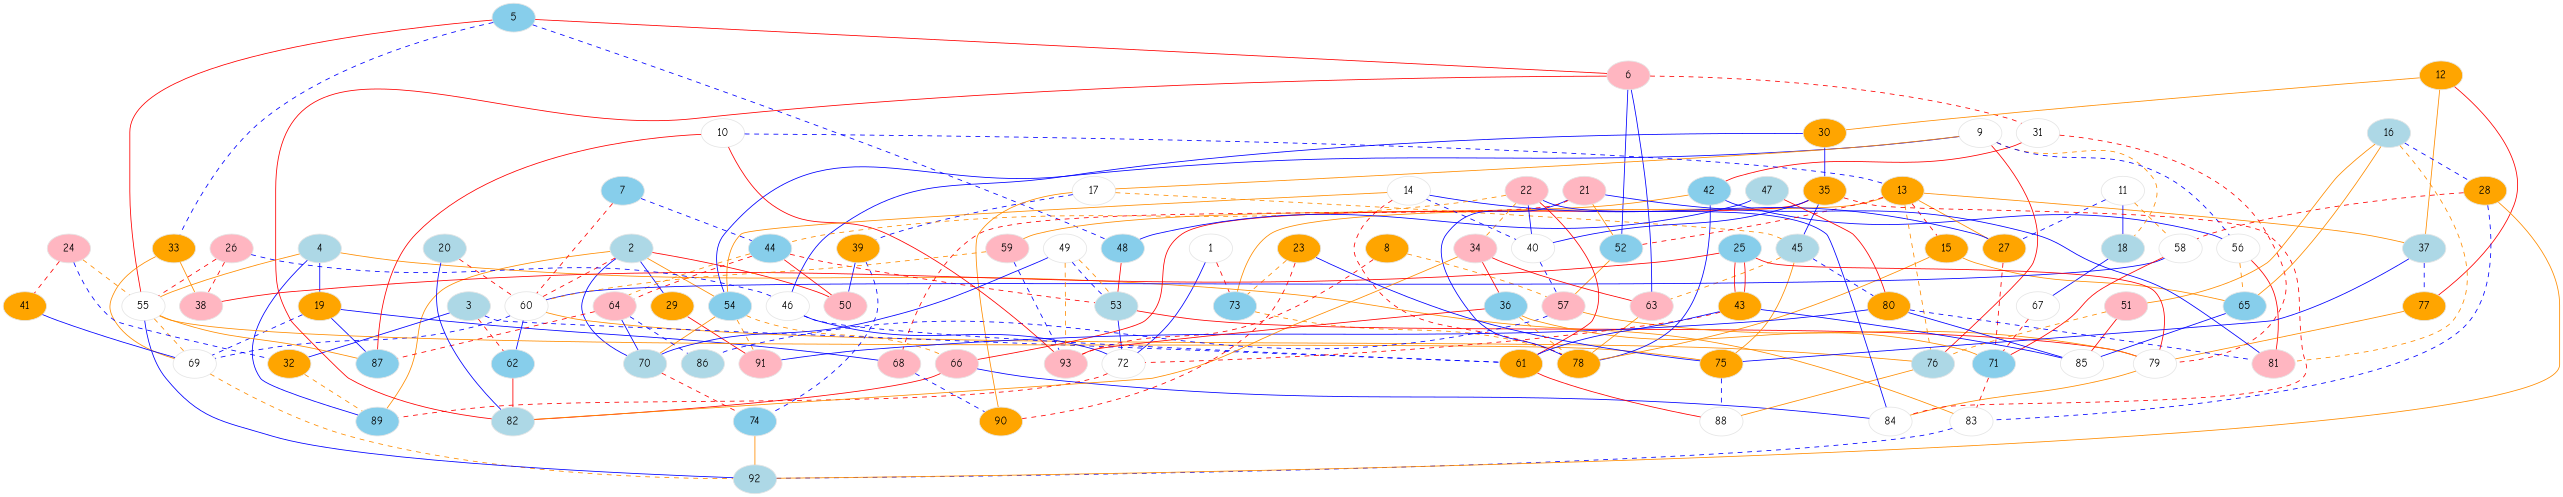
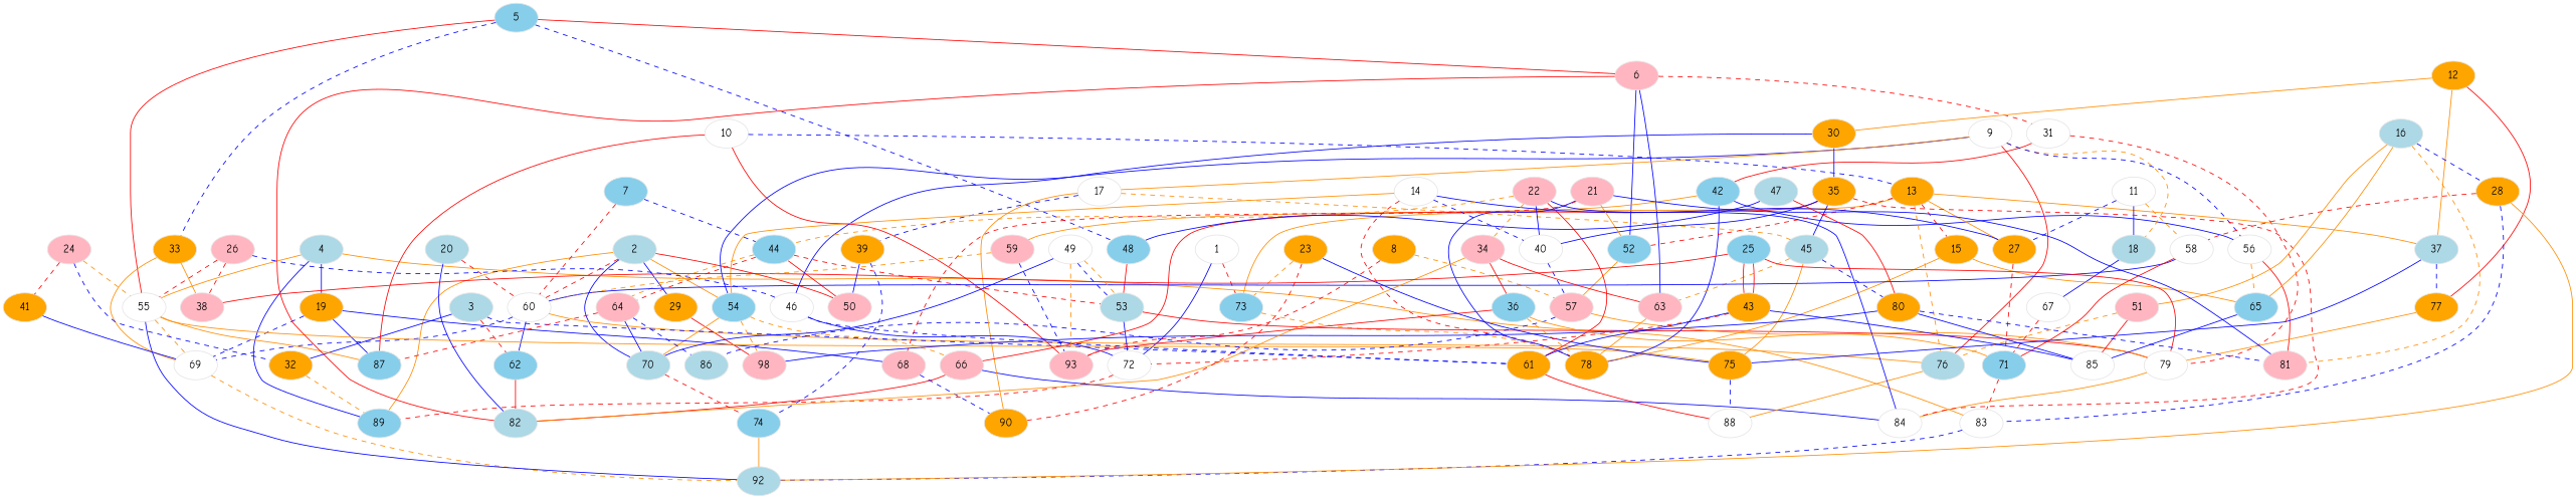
  graph {
    fontname="Comic Neue"
    node [color=gray90 fillcolor=white fontname="Comic Neue" style=filled]
    edge [color=blue fontname="Comic Neue" style=solid]
    1
    72
    73 [fillcolor=skyblue]
    89 [fillcolor=skyblue]
    78 [fillcolor=orange]
    2 [fillcolor=lightblue]
    29 [fillcolor=orange]
    50 [fillcolor=lightpink]
    54 [fillcolor=skyblue]
    60
    70 [fillcolor=lightblue]
-   91 [fillcolor=lightpink]
+   91 [fillcolor=lightpink label=98]
    66 [fillcolor=lightpink]
    62 [fillcolor=skyblue]
    76 [fillcolor=lightblue]
    69
    74 [fillcolor=skyblue]
    3 [fillcolor=lightblue]
    32 [fillcolor=orange]
    61 [fillcolor=orange]
    88
    82 [fillcolor=lightblue]
    4 [fillcolor=lightblue]
    19 [fillcolor=orange]
    55
    83
    87 [fillcolor=skyblue]
    68 [fillcolor=lightpink]
    75 [fillcolor=orange]
    92 [fillcolor=lightblue]
    5 [fillcolor=skyblue]
    6 [fillcolor=lightpink]
    33 [fillcolor=orange]
    48 [fillcolor=skyblue]
    31
    52 [fillcolor=skyblue]
    63 [fillcolor=lightpink]
    38 [fillcolor=lightpink]
    53 [fillcolor=lightblue]
    79
    42 [fillcolor=skyblue]
    57 [fillcolor=lightpink]
    7 [fillcolor=skyblue]
    44 [fillcolor=skyblue]
    64 [fillcolor=lightpink]
    8 [fillcolor=orange]
    93 [fillcolor=lightpink]
    86 [fillcolor=lightblue]
    9
    17
    18 [fillcolor=lightblue]
    56
    39 [fillcolor=orange]
    45 [fillcolor=lightblue]
    90 [fillcolor=orange]
    67
    65 [fillcolor=skyblue]
    81 [fillcolor=lightpink]
    10
    13 [fillcolor=orange]
    27 [fillcolor=orange]
    37 [fillcolor=lightblue]
    15 [fillcolor=orange]
    11
    58
    71 [fillcolor=skyblue]
    12 [fillcolor=orange]
    30 [fillcolor=orange]
    77 [fillcolor=orange]
    46
    35 [fillcolor=orange]
    14
    40
    85
    16 [fillcolor=lightblue]
    28 [fillcolor=orange]
    51 [fillcolor=lightpink]
    20 [fillcolor=lightblue]
    80 [fillcolor=orange]
    21 [fillcolor=lightpink]
    22 [fillcolor=lightpink]
    34 [fillcolor=lightpink]
    84
    36 [fillcolor=skyblue]
    23 [fillcolor=orange]
    24 [fillcolor=lightpink]
    41 [fillcolor=orange]
    25 [fillcolor=skyblue]
    43 [fillcolor=orange]
    26 [fillcolor=lightpink]
    59 [fillcolor=lightpink]
    47 [fillcolor=lightblue]
    49
    1 -- 72
    1 -- 73 [color=red style=dashed]
    72 -- 89 [color=red style=dashed]
    73 -- 78 [color=darkorange style=dashed]
    2 -- 89 [color=darkorange]
    2 -- 29
    2 -- 50 [color=red]
    2 -- 54 [color=darkorange]
    2 -- 60 [color=red style=dashed]
    2 -- 70
    29 -- 91 [color=red]
    54 -- 70 [color=darkorange]
    54 -- 91 [color=darkorange style=dashed]
    54 -- 66 [color=darkorange style=dashed]
    60 -- 62
    60 -- 76 [color=darkorange]
    60 -- 69 [style=dashed]
    70 -- 74 [color=red style=dashed]
    66 -- 82 [color=red]
    66 -- 84
    62 -- 82 [color=red]
    76 -- 88 [color=darkorange]
    69 -- 92 [color=darkorange style=dashed]
    74 -- 92 [color=darkorange]
    3 -- 62 [color=red style=dashed]
    3 -- 32
    3 -- 61 [style=dashed]
    32 -- 89 [color=darkorange style=dashed]
    61 -- 88 [color=red]
    4 -- 89
    4 -- 19
    4 -- 55 [color=darkorange]
    4 -- 83 [color=darkorange]
    19 -- 69 [style=dashed]
    19 -- 87
    19 -- 68
    55 -- 69 [color=darkorange style=dashed]
    55 -- 87 [color=darkorange]
    55 -- 75 [color=darkorange]
    55 -- 92
    83 -- 92 [style=dashed]
    68 -- 90 [style=dashed]
    75 -- 88 [style=dashed]
    5 -- 55 [color=red]
    5 -- 6 [color=red]
    5 -- 33 [style=dashed]
    5 -- 48 [style=dashed]
    6 -- 82 [color=red]
    6 -- 31 [color=red style=dashed]
    6 -- 52
    6 -- 63
    33 -- 69 [color=darkorange]
    33 -- 38 [color=darkorange]
    48 -- 53 [color=red]
    31 -- 79 [color=red style=dashed]
    31 -- 42 [color=red]
    52 -- 57 [color=darkorange]
    63 -- 78 [color=darkorange]
    53 -- 72
    53 -- 79 [color=red]
    79 -- 84 [color=darkorange]
    42 -- 78
    42 -- 56
    42 -- 59 [color=darkorange]
    57 -- 79 [color=darkorange]
    57 -- 86 [style=dashed]
    7 -- 60 [color=red style=dashed]
    7 -- 44 [style=dashed]
    44 -- 50 [color=red]
    44 -- 53 [color=red style=dashed]
    44 -- 64 [color=darkorange style=dashed]
    44 -- 64 [color=red style=dashed]
    64 -- 70
    64 -- 87 [color=red style=dashed]
    64 -- 86 [style=dashed]
    8 -- 57 [color=darkorange style=dashed]
    8 -- 93 [color=red style=dashed]
    9 -- 54
    9 -- 76 [color=red]
    9 -- 17 [color=darkorange]
    9 -- 18 [color=darkorange style=dashed]
    9 -- 56 [style=dashed]
    17 -- 39 [style=dashed]
    17 -- 45 [color=darkorange style=dashed]
    17 -- 90 [color=darkorange]
    18 -- 67
    56 -- 65 [color=darkorange style=dashed]
    56 -- 81 [color=red]
    39 -- 50
    39 -- 74 [style=dashed]
    45 -- 75 [color=darkorange]
    45 -- 63 [color=darkorange style=dashed]
    45 -- 80 [style=dashed]
    67 -- 71 [color=red style=dashed]
    65 -- 85
    10 -- 87 [color=red]
    10 -- 93 [color=red]
    10 -- 13 [style=dashed]
    13 -- 73 [color=darkorange]
    13 -- 76 [color=darkorange style=dashed]
    13 -- 52 [color=red style=dashed]
    13 -- 27 [color=darkorange]
    13 -- 37 [color=darkorange]
    13 -- 15 [color=red style=dashed]
    27 -- 71 [color=red style=dashed]
    37 -- 75
    37 -- 77 [style=dashed]
    15 -- 78 [color=darkorange]
    15 -- 65 [color=darkorange]
    11 -- 18
    11 -- 27 [style=dashed]
    11 -- 58 [color=darkorange style=dashed]
    58 -- 60
    58 -- 71 [color=red]
    71 -- 83 [color=red style=dashed]
    12 -- 37 [color=darkorange]
    12 -- 30 [color=darkorange]
    12 -- 77 [color=red]
    30 -- 46
    30 -- 35
    77 -- 79 [color=darkorange]
    46 -- 72
    46 -- 61 [style=dashed]
    35 -- 66 [color=red]
    35 -- 45
    35 -- 40
    35 -- 84 [color=red style=dashed]
    14 -- 78 [color=red style=dashed]
    14 -- 54 [color=darkorange]
    14 -- 27
    14 -- 40 [style=dashed]
    40 -- 57 [style=dashed]
    16 -- 65 [color=darkorange]
    16 -- 81 [color=darkorange style=dashed]
    16 -- 28 [style=dashed]
    16 -- 51 [color=darkorange]
    28 -- 83 [style=dashed]
    28 -- 92 [color=darkorange]
    28 -- 58 [color=red style=dashed]
    51 -- 76 [color=darkorange style=dashed]
    51 -- 85 [color=red]
    20 -- 60 [color=red style=dashed]
    20 -- 82
    80 -- 91
    80 -- 81 [style=dashed]
    80 -- 85
    21 -- 78
    21 -- 68 [color=red style=dashed]
    21 -- 52 [color=darkorange]
    21 -- 81
    22 -- 61 [color=red]
    22 -- 44 [color=darkorange style=dashed]
    22 -- 40
    22 -- 34 [color=darkorange style=dashed]
    22 -- 84
    34 -- 82 [color=darkorange]
    34 -- 63 [color=red]
    34 -- 36 [color=red]
    36 -- 78 [color=darkorange style=dashed]
    36 -- 93 [color=red]
    36 -- 71 [color=darkorange]
    23 -- 73 [color=darkorange style=dashed]
    23 -- 75
    23 -- 90 [color=red style=dashed]
    24 -- 32 [style=dashed]
    24 -- 55 [color=darkorange style=dashed]
    24 -- 41 [color=red style=dashed]
    41 -- 69
    25 -- 38 [color=red]
    25 -- 79 [color=red]
    25 -- 43 [color=red]
    25 -- 43 [color=red]
    43 -- 72 [color=red style=dashed]
    43 -- 61
    43 -- 85
    26 -- 55 [color=red style=dashed]
    26 -- 38 [color=red style=dashed]
    26 -- 46 [style=dashed]
    59 -- 60 [color=darkorange style=dashed]
    59 -- 93 [style=dashed]
    47 -- 48
    47 -- 80 [color=red]
    49 -- 70
    49 -- 53 [style=dashed]
    49 -- 53 [color=darkorange style=dashed]
    49 -- 93 [color=darkorange style=dashed]
  }
